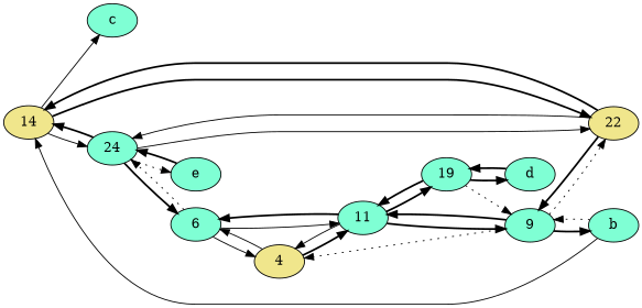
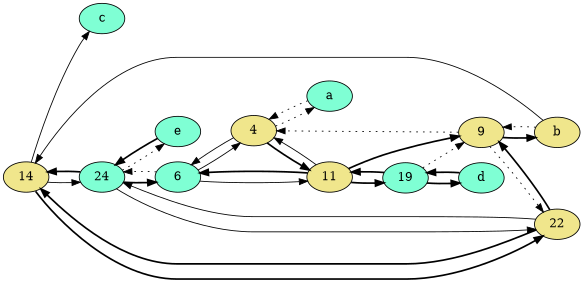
  digraph {
    rankdir=LR
    node [fillcolor=aquamarine style=filled]
    edge [style=bold]
    14 [fillcolor=khaki]
    c
    24
    22 [fillcolor=khaki]
    e
    6
    d
    19
-   9
-   11
-   b
+   9 [fillcolor=khaki]
+   11 [fillcolor=khaki]
+   b [fillcolor=khaki]
    4 [fillcolor=khaki]
+   a
    14 -> c [style=solid]
    14 -> 24 [style=solid]
    14 -> 22
    24 -> 14
    24 -> 22 [style=solid]
    24 -> e [style=dotted]
    24 -> 6
    22 -> 14
    22 -> 24 [style=solid]
    22 -> 9
    e -> 24
    6 -> 24 [style=dotted]
    6 -> 11 [style=solid]
    6 -> 4 [style=solid]
    d -> 19
    19 -> d
    19 -> 9 [style=dotted]
    19 -> 11
    9 -> 22 [style=dotted]
-   9 -> 11
    9 -> b
    9 -> 4 [style=dotted]
    11 -> 6
    11 -> 19
    11 -> 9
    11 -> 4 [style=solid]
    b -> 14 [style=solid]
    b -> 9 [style=dotted]
    4 -> 6 [style=solid]
    4 -> 11
+   4 -> a [style=dotted]
+   a -> 4 [style=dotted]
  }
